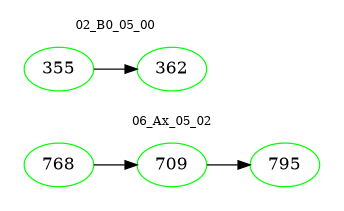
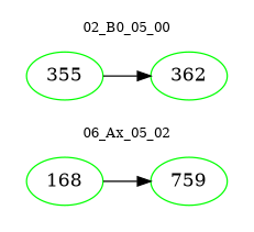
  digraph {
    rankdir=LR
    node [color=green]
    edge [color=black]
-   n1 [label=768]
-   n2 [label=709]
-   n3 [label=795]
+   n1 [label=168]
+   n2 [label=759]
    n4 [label=355]
    n5 [label=362]
    subgraph cluster_1 {
      color=white
      fontsize=10
      label="06_Ax_05_02"
      n1
      n2
-     n3
    }
    subgraph cluster_2 {
      color=white
      fontsize=10
      label="02_B0_05_00"
      n4
      n5
    }
    n1 -> n2
-   n2 -> n3
    n4 -> n5
  }
